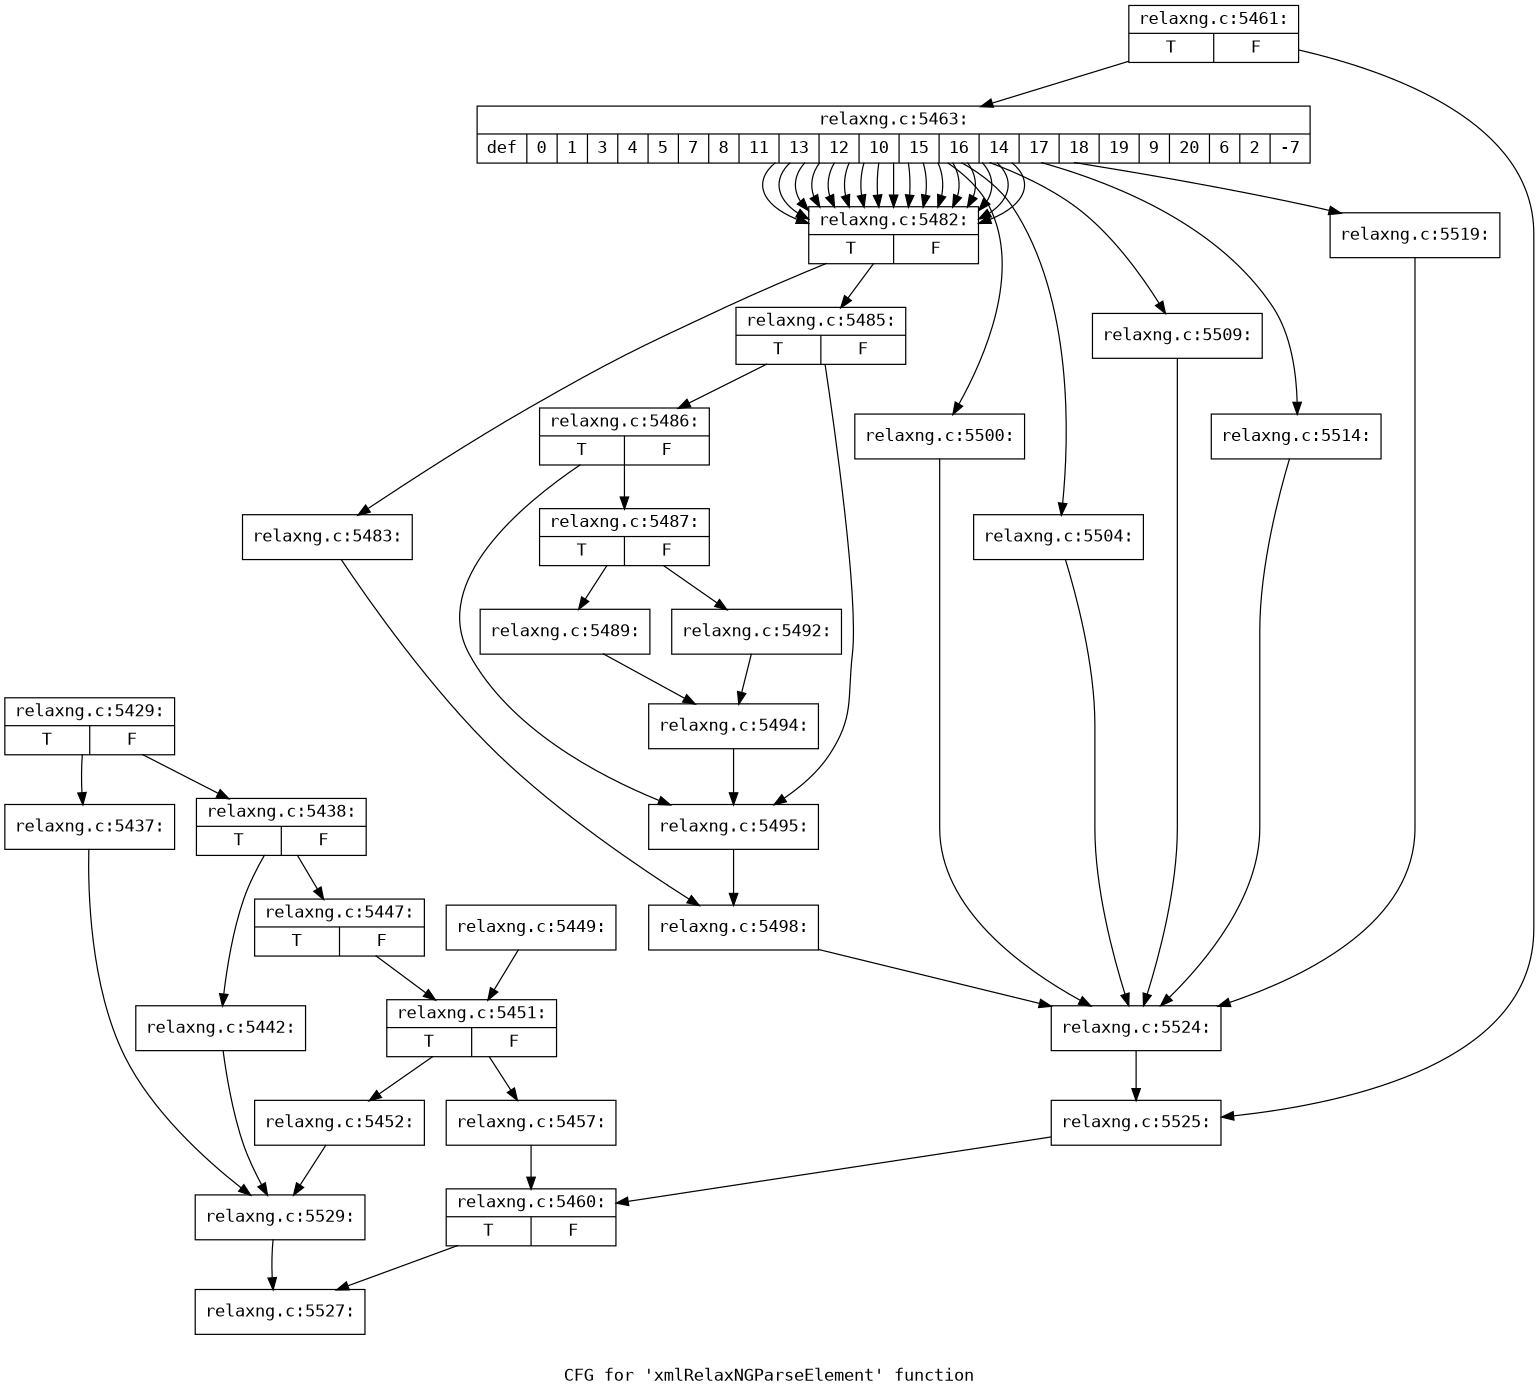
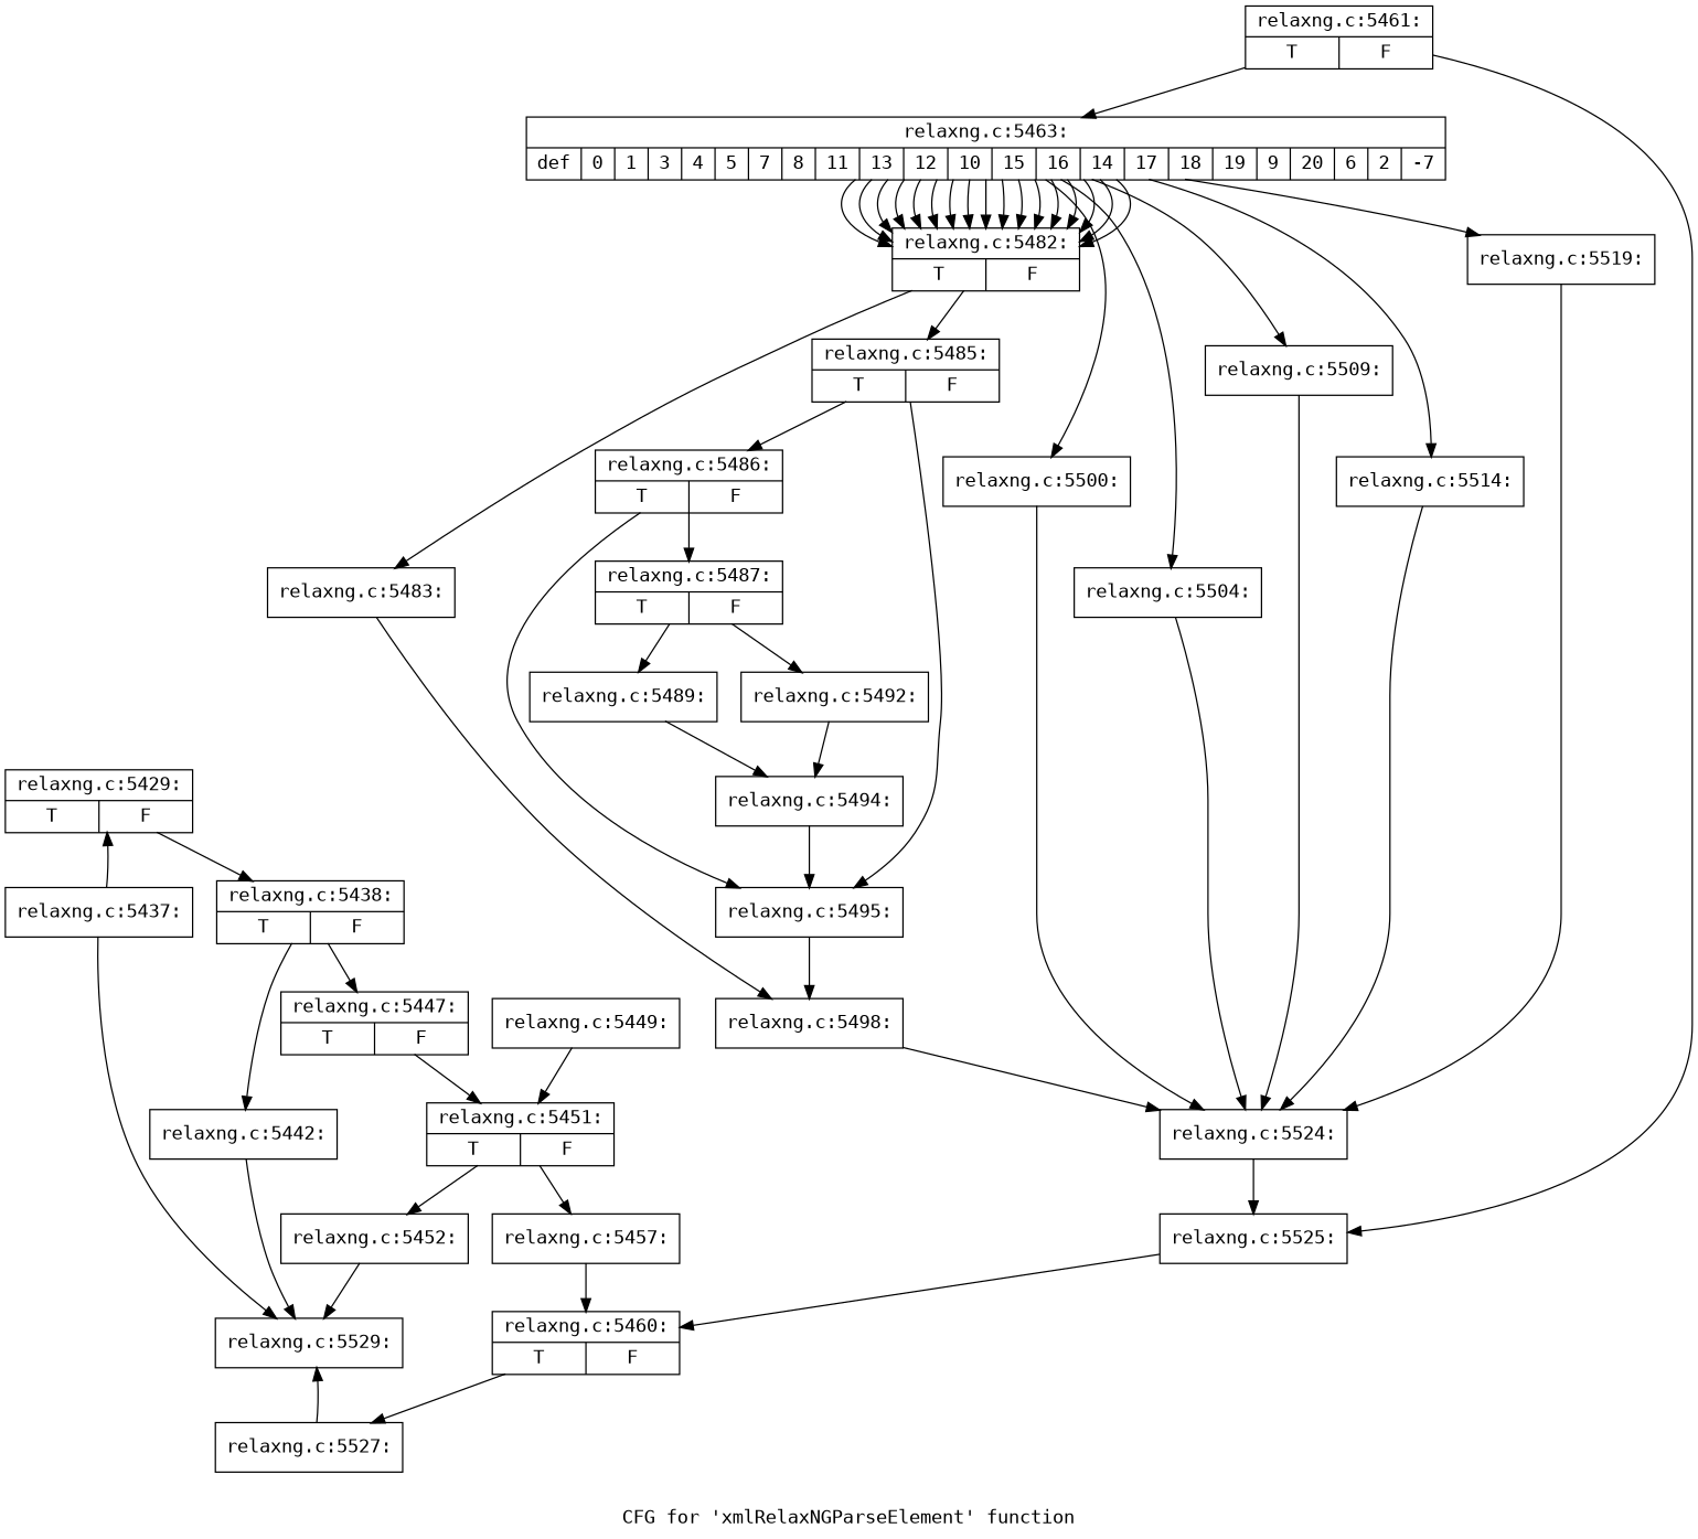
  digraph {
    fontname="DejaVu Sans Mono"
    label="CFG for 'xmlRelaxNGParseElement' function"
    node [fontname="DejaVu Sans Mono" shape=record]
    edge [fontname="DejaVu Sans Mono"]
    n1 [label="{relaxng.c:5429:|{<s0>T|<s1>F}}"]
    n2 [label="{relaxng.c:5437:}"]
    n3 [label="{relaxng.c:5438:|{<s0>T|<s1>F}}"]
    n4 [label="{relaxng.c:5529:}"]
    n5 [label="{relaxng.c:5442:}"]
    n6 [label="{relaxng.c:5447:|{<s0>T|<s1>F}}"]
    n7 [label="{relaxng.c:5451:|{<s0>T|<s1>F}}"]
    n8 [label="{relaxng.c:5449:}"]
    n9 [label="{relaxng.c:5452:}"]
    n10 [label="{relaxng.c:5457:}"]
    n11 [label="{relaxng.c:5460:|{<s0>T|<s1>F}}"]
    n12 [label="{relaxng.c:5527:}"]
    n13 [label="{relaxng.c:5461:|{<s0>T|<s1>F}}"]
    n14 [label="{relaxng.c:5463:|{<s0>def|<s1>0|<s2>1|<s3>3|<s4>4|<s5>5|<s6>7|<s7>8|<s8>11|<s9>13|<s10>12|<s11>10|<s12>15|<s13>16|<s14>14|<s15>17|<s16>18|<s17>19|<s18>9|<s19>20|<s20>6|<s21>2|<s22>-7}}"]
    n15 [label="{relaxng.c:5525:}"]
    n16 [label="{relaxng.c:5482:|{<s0>T|<s1>F}}"]
    n17 [label="{relaxng.c:5500:}"]
    n18 [label="{relaxng.c:5504:}"]
    n19 [label="{relaxng.c:5509:}"]
    n20 [label="{relaxng.c:5514:}"]
    n21 [label="{relaxng.c:5519:}"]
    n22 [label="{relaxng.c:5524:}"]
    n23 [label="{relaxng.c:5483:}"]
    n24 [label="{relaxng.c:5485:|{<s0>T|<s1>F}}"]
    n25 [label="{relaxng.c:5498:}"]
    n26 [label="{relaxng.c:5486:|{<s0>T|<s1>F}}"]
    n27 [label="{relaxng.c:5495:}"]
    n28 [label="{relaxng.c:5487:|{<s0>T|<s1>F}}"]
    n29 [label="{relaxng.c:5489:}"]
    n30 [label="{relaxng.c:5492:}"]
    n31 [label="{relaxng.c:5494:}"]
-   n1 -> n2
+   n2 -> n1
    n1 -> n3
    n2 -> n4
    n3 -> n5
    n3 -> n6
    n5 -> n4
    n6 -> n7
    n7 -> n9
    n7 -> n10
    n8 -> n7
    n9 -> n4
    n10 -> n11
    n11 -> n12
-   n4 -> n12
+   n12 -> n4
    n13 -> n14
    n13 -> n15
    n14 -> n16
    n14 -> n16
    n14 -> n16
    n14 -> n16
    n14 -> n16
    n14 -> n16
    n14 -> n16
    n14 -> n16
    n14 -> n16
    n14 -> n16
    n14 -> n16
    n14 -> n16
    n14 -> n16
    n14 -> n16
    n14 -> n16
    n14 -> n16
    n14 -> n16
    n14 -> n17
    n14 -> n18
    n14 -> n19
    n14 -> n20
    n14 -> n21
    n15 -> n11
    n16 -> n23
    n16 -> n24
    n17 -> n22
    n18 -> n22
    n19 -> n22
    n20 -> n22
    n21 -> n22
    n22 -> n15
    n23 -> n25
    n24 -> n26
    n24 -> n27
    n25 -> n22
    n26 -> n27
    n26 -> n28
    n27 -> n25
    n28 -> n29
    n28 -> n30
    n29 -> n31
    n30 -> n31
    n31 -> n27
  }
